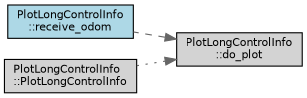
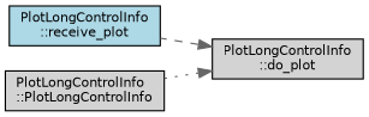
  digraph {
    rankdir=RL
    node [color=black fillcolor=lightgrey fontname=Helvetica fontsize=10 shape=record style=filled]
    edge [color=gray40 dir=back fontname=Helvetica fontsize=10 labelfontname=Helvetica labelfontsize=10]
    n1 [fontcolor=black height=0.2 label="PlotLongControlInfo\l::do_plot" width=0.4]
-   n2 [fillcolor=lightblue height=0.2 label="PlotLongControlInfo\l::receive_odom" width=0.4]
+   n2 [fillcolor=lightblue height=0.2 label="PlotLongControlInfo\l::receive_plot" width=0.4]
    n3 [height=0.2 label="PlotLongControlInfo\l::PlotLongControlInfo" width=0.4]
    n1 -> n2 [style=dashed]
    n1 -> n3 [style=dotted]
  }
